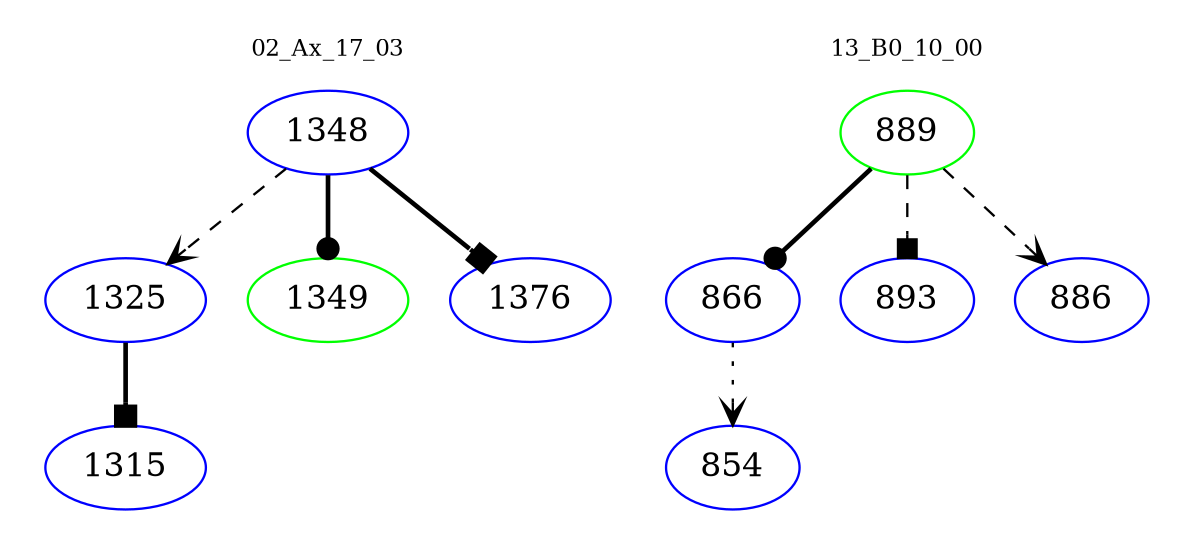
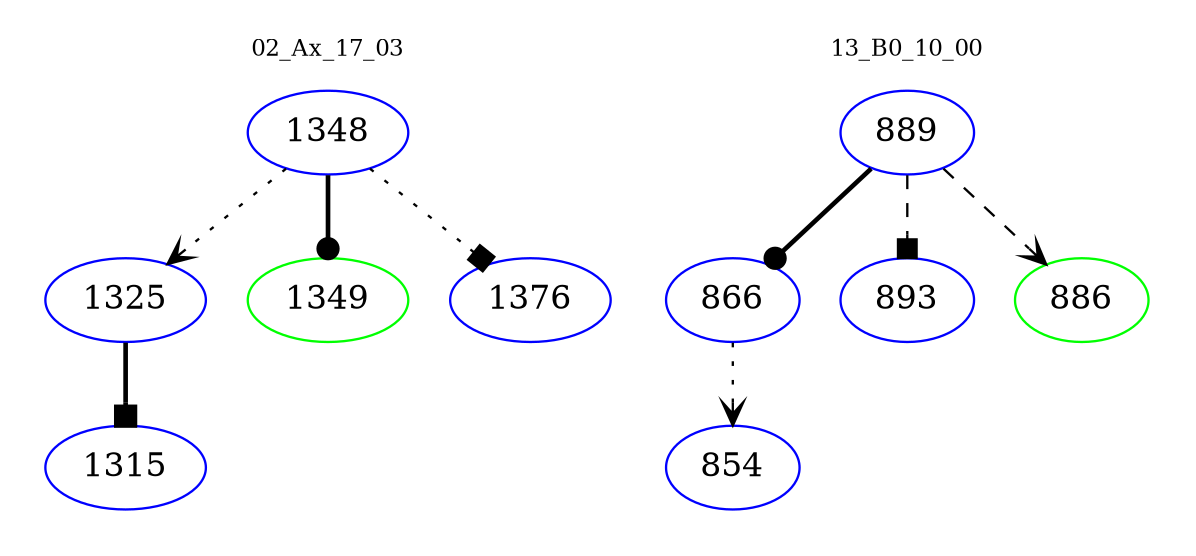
  digraph {
    fontname="DejaVu Serif"
    node [color=blue fontname="DejaVu Serif"]
    edge [arrowhead=vee color=black fontname="DejaVu Serif" style=dashed]
    n1 [label=1348]
    n2 [label=1325]
    n3 [color=green label=1349]
    n4 [label=1376]
    n5 [label=1315]
-   n6 [color=green label=889]
+   n6 [label=889]
    n7 [label=866]
    n8 [label=893]
-   n9 [label=886]
+   n9 [color=green label=886]
    n10 [label=854]
    subgraph cluster_1 {
      color=white
      fontsize=10
      label="02_Ax_17_03"
      n1
      n2
      n3
      n4
      n5
    }
    subgraph cluster_2 {
      color=white
      fontsize=10
      label="13_B0_10_00"
      n6
      n7
      n8
      n9
      n10
    }
-   n1 -> n2
+   n1 -> n2 [style=dotted]
    n1 -> n3 [arrowhead=dot style=bold]
-   n1 -> n4 [arrowhead=box style=bold]
+   n1 -> n4 [arrowhead=box style=dotted]
    n2 -> n5 [arrowhead=box style=bold]
    n6 -> n7 [arrowhead=dot style=bold]
    n6 -> n8 [arrowhead=box]
    n6 -> n9
    n7 -> n10 [style=dotted]
  }
